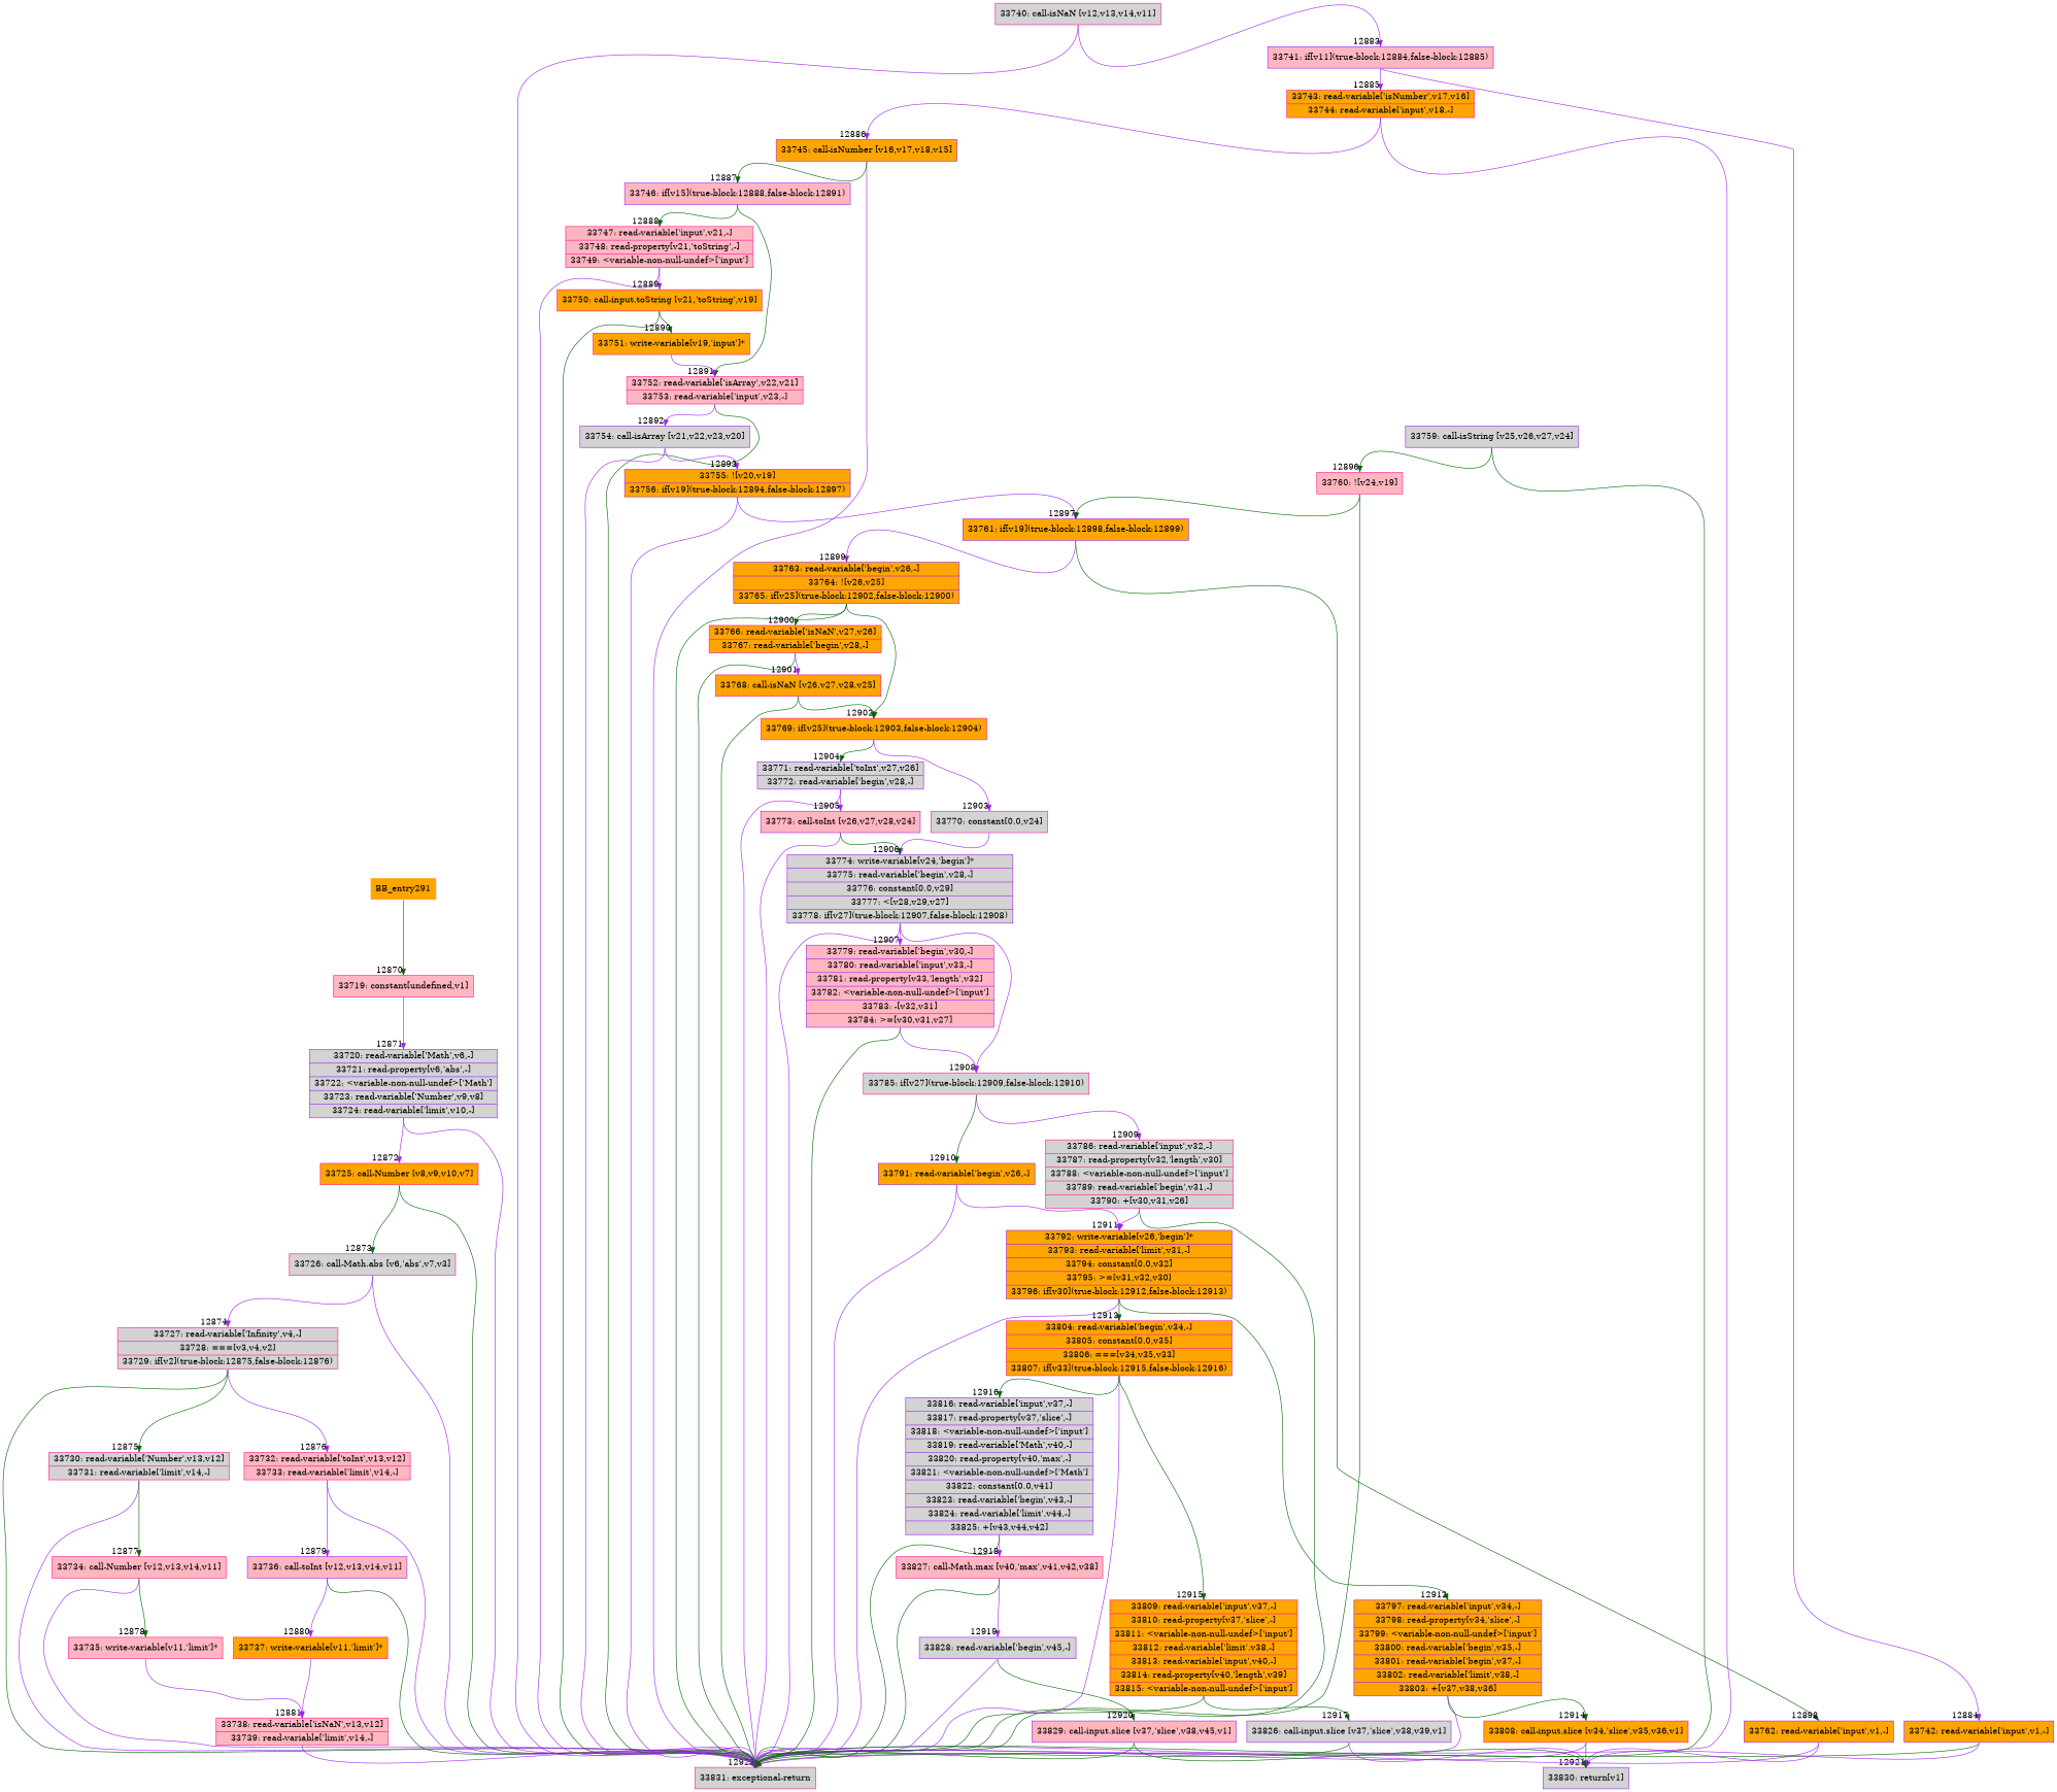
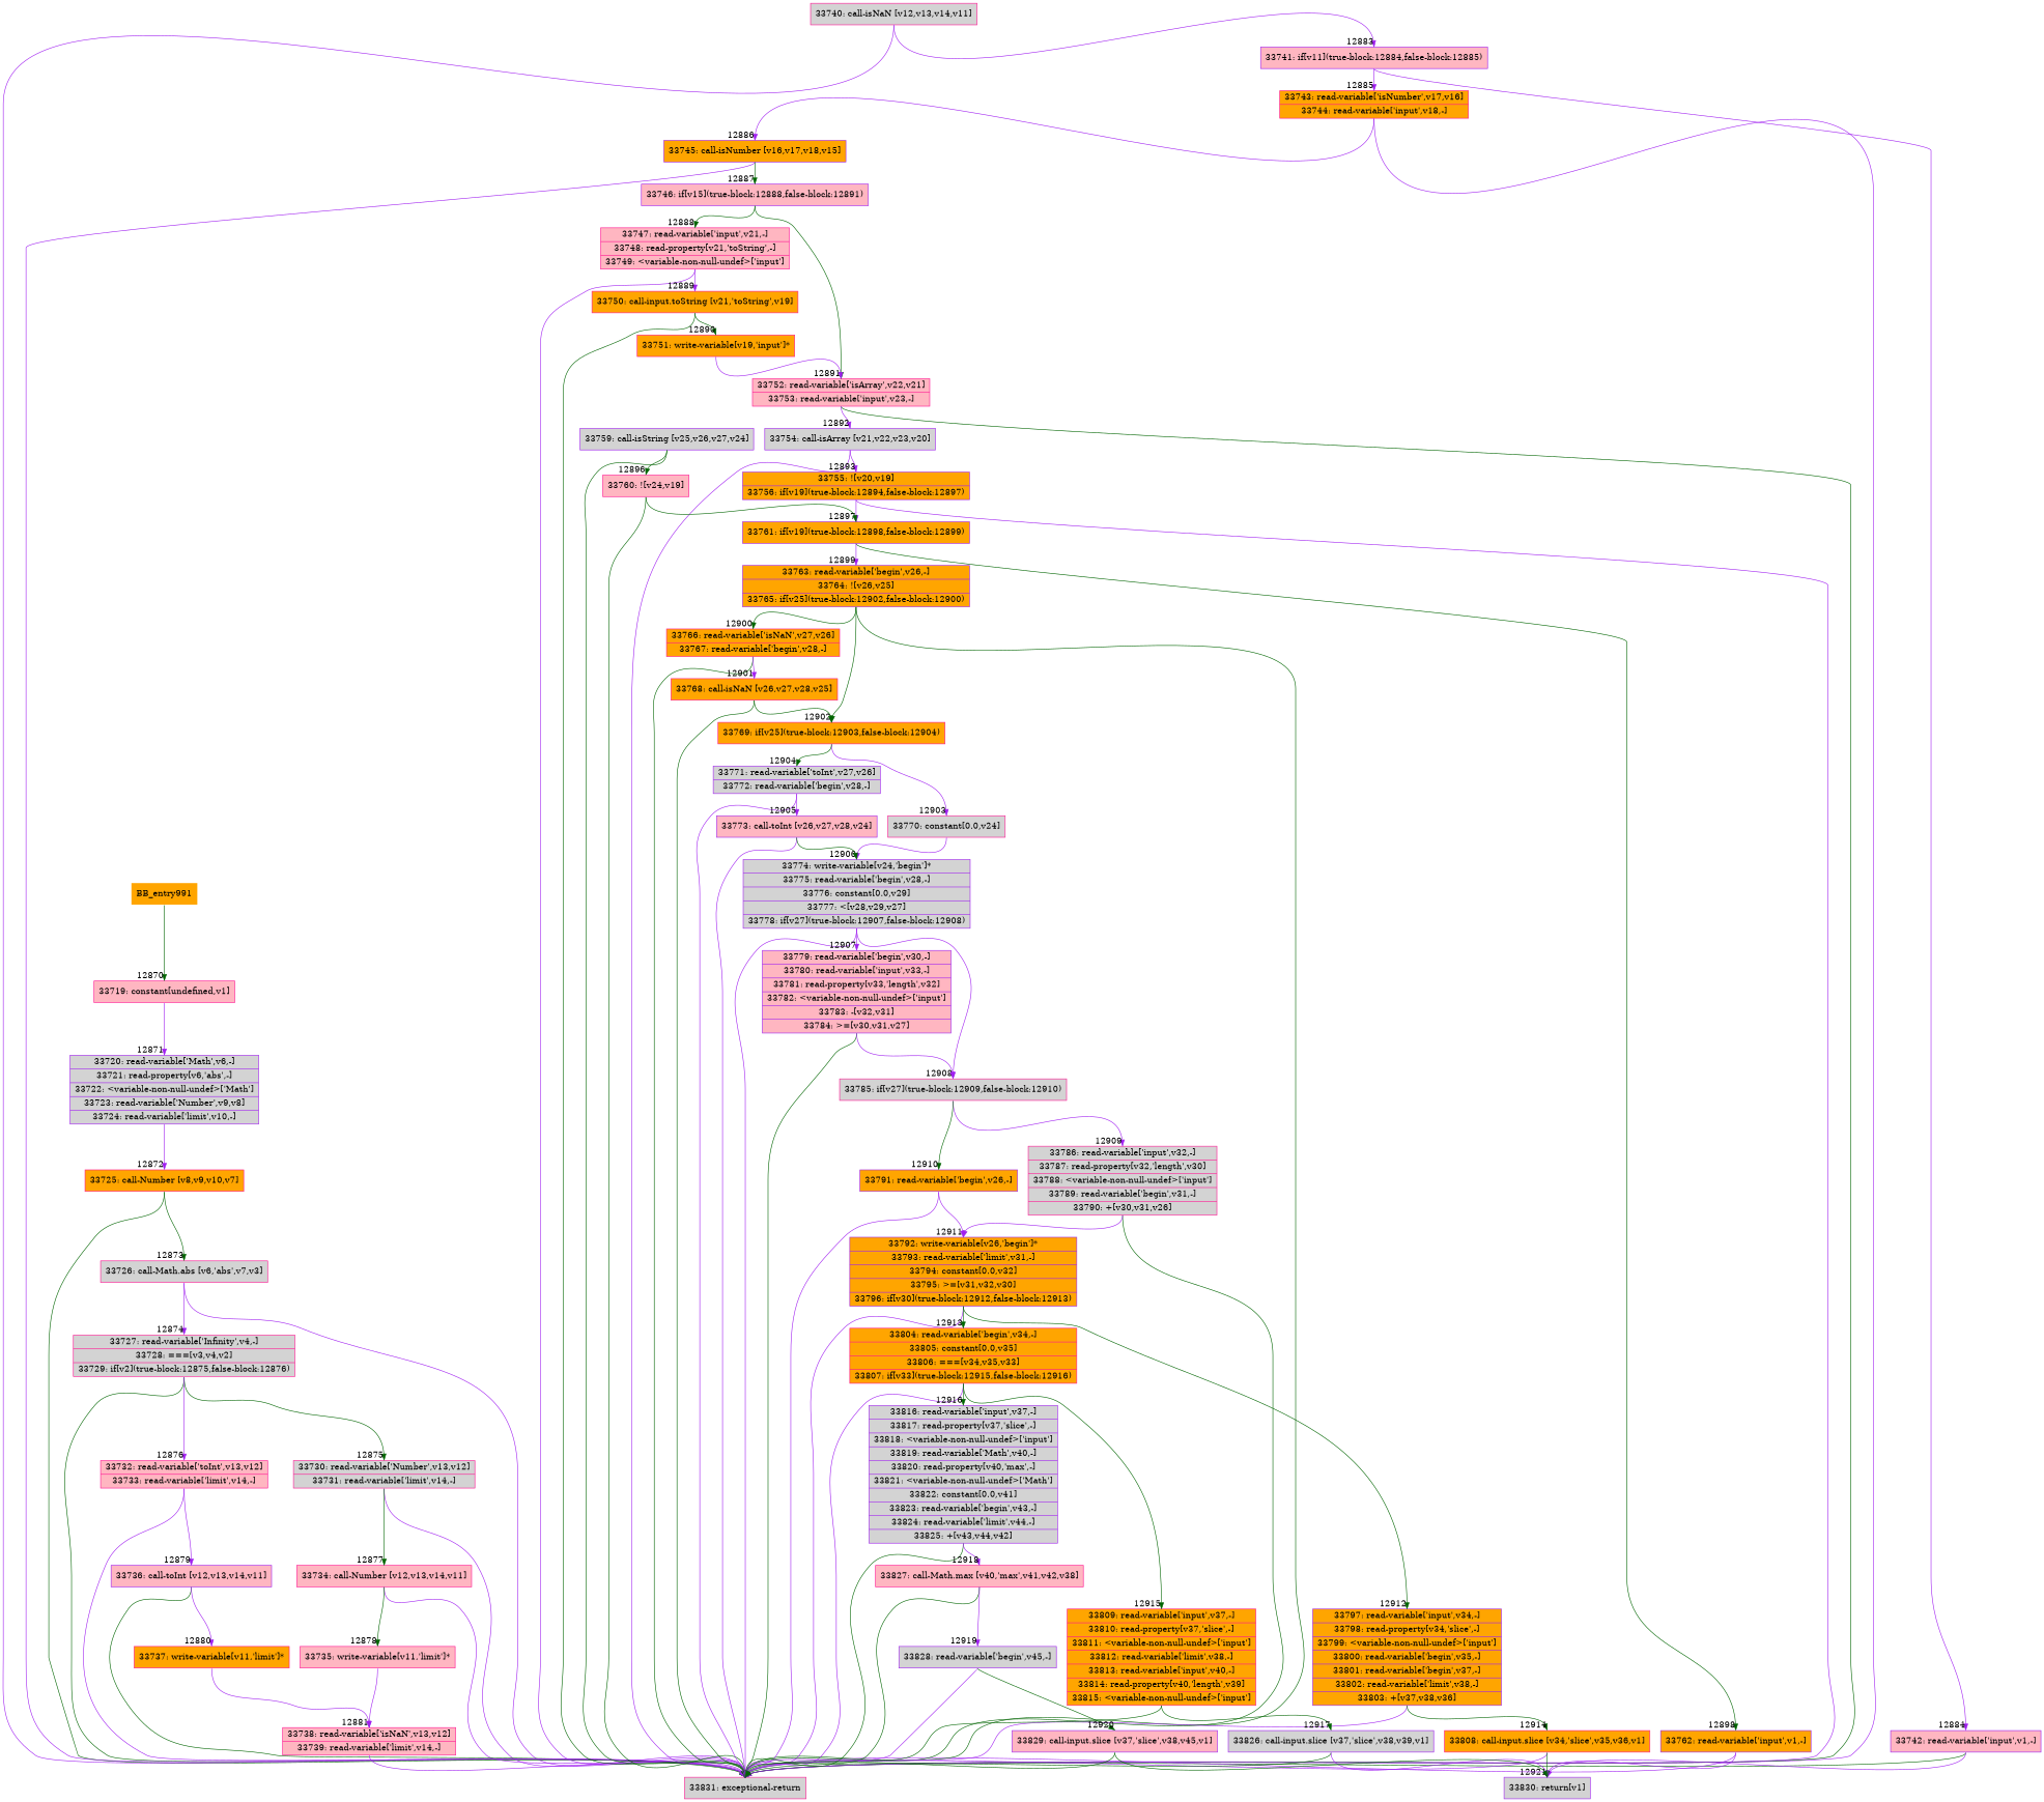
  digraph {
    rankdir=TD
    node [color=deeppink fillcolor=orange shape=record style=filled]
    edge [color=purple headport=n tailport=s]
-   BB_entry991 [color=purple shape=none label=BB_entry291]
+   BB_entry991 [color=purple shape=none]
    n2 [fillcolor=lightpink label="{33719: constant[undefined,v1]}"]
    n3 [color=purple fillcolor=lightgrey label="{33720: read-variable['Math',v6,-]|33721: read-property[v6,'abs',-]|33722: \<variable-non-null-undef\>['Math']|33723: read-variable['Number',v9,v8]|33724: read-variable['limit',v10,-]}"]
    n4 [label="{33725: call-Number [v8,v9,v10,v7]}"]
    n5 [fillcolor=lightgrey label="{33831: exceptional-return}"]
    n6 [fillcolor=lightgrey label="{33726: call-Math.abs [v6,'abs',v7,v3]}"]
    n7 [fillcolor=lightgrey label="{33727: read-variable['Infinity',v4,-]|33728: ===[v3,v4,v2]|33729: if[v2](true-block:12875,false-block:12876)}"]
    n8 [fillcolor=lightgrey label="{33730: read-variable['Number',v13,v12]|33731: read-variable['limit',v14,-]}"]
    n9 [fillcolor=lightpink label="{33732: read-variable['toInt',v13,v12]|33733: read-variable['limit',v14,-]}"]
    n10 [fillcolor=lightpink label="{33734: call-Number [v12,v13,v14,v11]}"]
    n11 [color=purple fillcolor=lightpink label="{33736: call-toInt [v12,v13,v14,v11]}"]
    n12 [fillcolor=lightpink label="{33735: write-variable[v11,'limit']*}"]
    n13 [label="{33737: write-variable[v11,'limit']*}"]
    n14 [fillcolor=lightpink label="{33738: read-variable['isNaN',v13,v12]|33739: read-variable['limit',v14,-]}"]
    n15 [fillcolor=lightgrey label="{33740: call-isNaN [v12,v13,v14,v11]}"]
    n16 [color=purple fillcolor=lightpink label="{33741: if[v11](true-block:12884,false-block:12885)}"]
-   n17 [color=purple label="{33742: read-variable['input',v1,-]}"]
+   n17 [color=purple fillcolor=lightpink label="{33742: read-variable['input',v1,-]}"]
    n18 [label="{33743: read-variable['isNumber',v17,v16]|33744: read-variable['input',v18,-]}"]
    n19 [color=purple fillcolor=lightgrey label="{33830: return[v1]}"]
    n20 [color=purple label="{33745: call-isNumber [v16,v17,v18,v15]}"]
    n21 [color=purple fillcolor=lightpink label="{33746: if[v15](true-block:12888,false-block:12891)}"]
    n22 [fillcolor=lightpink label="{33747: read-variable['input',v21,-]|33748: read-property[v21,'toString',-]|33749: \<variable-non-null-undef\>['input']}"]
    n23 [fillcolor=lightpink label="{33752: read-variable['isArray',v22,v21]|33753: read-variable['input',v23,-]}"]
    n24 [label="{33750: call-input.toString [v21,'toString',v19]}"]
    n25 [color=purple fillcolor=lightgrey label="{33754: call-isArray [v21,v22,v23,v20]}"]
    n26 [label="{33751: write-variable[v19,'input']*}"]
    n27 [color=purple label="{33755: ![v20,v19]|33756: if[v19](true-block:12894,false-block:12897)}"]
    n28 [color=purple label="{33761: if[v19](true-block:12898,false-block:12899)}"]
    n29 [color=purple label="{33762: read-variable['input',v1,-]}"]
    n30 [color=purple label="{33763: read-variable['begin',v26,-]|33764: ![v26,v25]|33765: if[v25](true-block:12902,false-block:12900)}"]
    n31 [label="{33769: if[v25](true-block:12903,false-block:12904)}"]
    n32 [label="{33766: read-variable['isNaN',v27,v26]|33767: read-variable['begin',v28,-]}"]
    n33 [color=purple fillcolor=lightgrey label="{33759: call-isString [v25,v26,v27,v24]}"]
    n34 [fillcolor=lightpink label="{33760: ![v24,v19]}"]
    n35 [fillcolor=lightgrey label="{33770: constant[0.0,v24]}"]
    n36 [color=purple fillcolor=lightgrey label="{33771: read-variable['toInt',v27,v26]|33772: read-variable['begin',v28,-]}"]
    n37 [label="{33768: call-isNaN [v26,v27,v28,v25]}"]
    n38 [color=purple fillcolor=lightgrey label="{33774: write-variable[v24,'begin']*|33775: read-variable['begin',v28,-]|33776: constant[0.0,v29]|33777: \<[v28,v29,v27]|33778: if[v27](true-block:12907,false-block:12908)}"]
    n39 [color=purple fillcolor=lightpink label="{33773: call-toInt [v26,v27,v28,v24]}"]
    n40 [fillcolor=lightgrey label="{33785: if[v27](true-block:12909,false-block:12910)}"]
    n41 [color=purple fillcolor=lightpink label="{33779: read-variable['begin',v30,-]|33780: read-variable['input',v33,-]|33781: read-property[v33,'length',v32]|33782: \<variable-non-null-undef\>['input']|33783: -[v32,v31]|33784: \>=[v30,v31,v27]}"]
    n42 [fillcolor=lightgrey label="{33786: read-variable['input',v32,-]|33787: read-property[v32,'length',v30]|33788: \<variable-non-null-undef\>['input']|33789: read-variable['begin',v31,-]|33790: +[v30,v31,v26]}"]
    n43 [color=purple label="{33791: read-variable['begin',v26,-]}"]
    n44 [color=purple label="{33792: write-variable[v26,'begin']*|33793: read-variable['limit',v31,-]|33794: constant[0.0,v32]|33795: \>=[v31,v32,v30]|33796: if[v30](true-block:12912,false-block:12913)}"]
    n45 [color=purple label="{33797: read-variable['input',v34,-]|33798: read-property[v34,'slice',-]|33799: \<variable-non-null-undef\>['input']|33800: read-variable['begin',v35,-]|33801: read-variable['begin',v37,-]|33802: read-variable['limit',v38,-]|33803: +[v37,v38,v36]}"]
    n46 [label="{33804: read-variable['begin',v34,-]|33805: constant[0.0,v35]|33806: ===[v34,v35,v33]|33807: if[v33](true-block:12915,false-block:12916)}"]
    n47 [label="{33808: call-input.slice [v34,'slice',v35,v36,v1]}"]
    n48 [label="{33809: read-variable['input',v37,-]|33810: read-property[v37,'slice',-]|33811: \<variable-non-null-undef\>['input']|33812: read-variable['limit',v38,-]|33813: read-variable['input',v40,-]|33814: read-property[v40,'length',v39]|33815: \<variable-non-null-undef\>['input']}"]
    n49 [color=purple fillcolor=lightgrey label="{33816: read-variable['input',v37,-]|33817: read-property[v37,'slice',-]|33818: \<variable-non-null-undef\>['input']|33819: read-variable['Math',v40,-]|33820: read-property[v40,'max',-]|33821: \<variable-non-null-undef\>['Math']|33822: constant[0.0,v41]|33823: read-variable['begin',v43,-]|33824: read-variable['limit',v44,-]|33825: +[v43,v44,v42]}"]
    n50 [color=purple fillcolor=lightgrey label="{33826: call-input.slice [v37,'slice',v38,v39,v1]}"]
    n51 [fillcolor=lightpink label="{33827: call-Math.max [v40,'max',v41,v42,v38]}"]
    n52 [color=purple fillcolor=lightgrey label="{33828: read-variable['begin',v45,-]}"]
    n53 [color=purple fillcolor=lightpink label="{33829: call-input.slice [v37,'slice',v38,v45,v1]}"]
    BB_entry991 -> n2 [color=darkgreen headlabel="    12870"]
    n2 -> n3 [headlabel="      12871"]
    n3 -> n4 [headlabel="      12872"]
-   n3 -> n5 [headlabel="      12922"]
    n4 -> n5 [color=darkgreen]
    n4 -> n6 [color=darkgreen headlabel="      12873"]
    n6 -> n5
    n6 -> n7 [headlabel="      12874"]
    n7 -> n5 [color=darkgreen]
    n7 -> n8 [color=darkgreen headlabel="      12875"]
    n7 -> n9 [headlabel="      12876"]
    n8 -> n5
    n8 -> n10 [color=darkgreen headlabel="      12877"]
    n9 -> n5
    n9 -> n11 [headlabel="      12879"]
    n10 -> n5
    n10 -> n12 [color=darkgreen headlabel="      12878"]
    n11 -> n5 [color=darkgreen]
    n11 -> n13 [headlabel="      12880"]
    n12 -> n14 [headlabel="      12881"]
    n13 -> n14
    n14 -> n5
    n15 -> n5
    n15 -> n16 [headlabel="      12883"]
    n16 -> n17 [headlabel="      12884"]
    n16 -> n18 [headlabel="      12885"]
    n17 -> n5 [color=darkgreen]
    n17 -> n19 [headlabel="      12921"]
    n18 -> n5
    n18 -> n20 [headlabel="      12886"]
    n20 -> n5
    n20 -> n21 [color=darkgreen headlabel="      12887"]
    n21 -> n22 [color=darkgreen headlabel="      12888"]
    n21 -> n23 [color=darkgreen headlabel="      12891"]
    n22 -> n5
    n22 -> n24 [headlabel="      12889"]
    n23 -> n5 [color=darkgreen]
    n23 -> n25 [headlabel="      12892"]
    n24 -> n5 [color=darkgreen]
    n24 -> n26 [color=darkgreen headlabel="      12890"]
    n25 -> n5
    n25 -> n27 [headlabel="      12893"]
    n26 -> n23
    n27 -> n5
    n27 -> n28 [headlabel="      12897"]
    n28 -> n29 [color=darkgreen headlabel="      12898"]
    n28 -> n30 [headlabel="      12899"]
    n29 -> n5
    n29 -> n19
    n30 -> n5 [color=darkgreen]
    n30 -> n31 [color=darkgreen headlabel="      12902"]
    n30 -> n32 [color=darkgreen headlabel="      12900"]
    n31 -> n35 [headlabel="      12903"]
    n31 -> n36 [color=darkgreen headlabel="      12904"]
    n32 -> n5 [color=darkgreen]
    n32 -> n37 [headlabel="      12901"]
    n33 -> n5 [color=darkgreen]
    n33 -> n34 [color=darkgreen headlabel="      12896"]
    n34 -> n5 [color=darkgreen]
    n34 -> n28 [color=darkgreen]
    n35 -> n38 [headlabel="      12906"]
    n36 -> n5
    n36 -> n39 [headlabel="      12905"]
    n37 -> n5 [color=darkgreen]
    n37 -> n31 [color=darkgreen]
    n38 -> n5
    n38 -> n40 [headlabel="      12908"]
    n38 -> n41 [headlabel="      12907"]
    n39 -> n5
    n39 -> n38 [color=darkgreen]
    n40 -> n42 [headlabel="      12909"]
    n40 -> n43 [color=darkgreen headlabel="      12910"]
    n41 -> n5 [color=darkgreen]
    n41 -> n40
    n42 -> n5 [color=darkgreen]
    n42 -> n44 [headlabel="      12911"]
    n43 -> n5
    n43 -> n44
    n44 -> n5
    n44 -> n45 [color=darkgreen headlabel="      12912"]
    n44 -> n46 [color=darkgreen headlabel="      12913"]
    n45 -> n5
    n45 -> n47 [color=darkgreen headlabel="      12914"]
    n46 -> n5
    n46 -> n48 [color=darkgreen headlabel="      12915"]
    n46 -> n49 [color=darkgreen headlabel="      12916"]
    n47 -> n5
    n47 -> n19 [color=darkgreen]
    n48 -> n5 [color=darkgreen]
    n48 -> n50 [color=darkgreen headlabel="      12917"]
    n49 -> n5 [color=darkgreen]
    n49 -> n51 [headlabel="      12918"]
    n50 -> n5 [color=darkgreen]
    n50 -> n19
    n51 -> n5 [color=darkgreen]
    n51 -> n52 [headlabel="      12919"]
    n52 -> n5
    n52 -> n53 [color=darkgreen headlabel="      12920"]
    n53 -> n5 [color=darkgreen]
    n53 -> n19 [color=darkgreen]
  }
